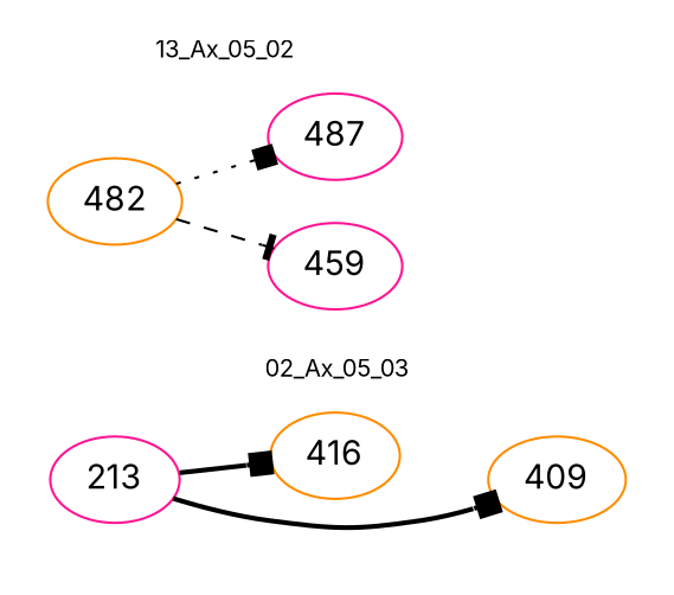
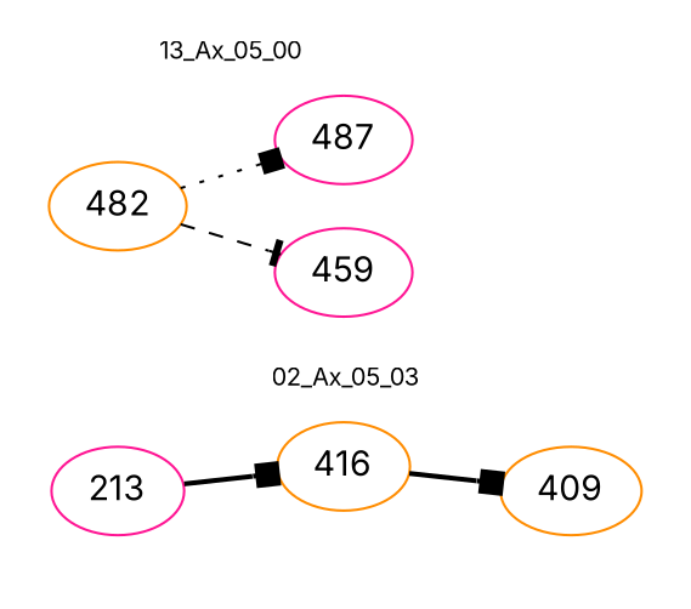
  digraph {
    fontname=Inter
    rankdir=LR
    node [color=deeppink fontname=Inter]
    edge [arrowhead=box color=black fontname=Inter style=bold]
    n1 [label=213]
    n2 [color=darkorange label=409]
    n3 [color=darkorange label=416]
    n4 [color=darkorange label=482]
    n5 [label=459]
    n6 [label=487]
    subgraph cluster_1 {
      color=white
      fontsize=10
      label="02_Ax_05_03"
      n1
      n2
      n3
    }
    subgraph cluster_2 {
      color=white
      fontsize=10
-     label="13_Ax_05_02"
+     label="13_Ax_05_00"
      n4
      n5
      n6
    }
-   n1 -> n2
+   n3 -> n2
    n1 -> n3
    n4 -> n5 [arrowhead=tee style=dashed]
    n4 -> n6 [style=dotted]
  }
